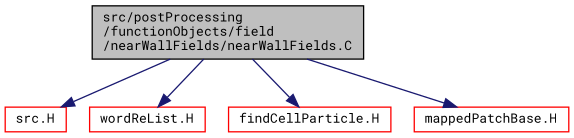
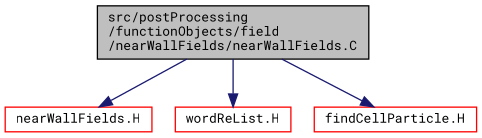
  digraph {
    fontname="Roboto Mono"
    node [color=red fontname="Roboto Mono" fontsize=10 shape=record]
    edge [color=midnightblue fontname="Roboto Mono" fontsize=10 labelfontname=Helvetica labelfontsize=10 style=solid]
    n1 [color=black fillcolor=grey75 fontcolor=black height=0.2 label="src/postProcessing\l/functionObjects/field\l/nearWallFields/nearWallFields.C" style=filled width=0.4]
-   n2 [height=0.2 label="src.H" width=0.4]
+   n2 [height=0.2 label="nearWallFields.H" width=0.4]
    n3 [height=0.2 label="wordReList.H" width=0.4]
    n4 [height=0.2 label="findCellParticle.H" width=0.4]
-   n5 [height=0.2 label="mappedPatchBase.H" width=0.4]
    n1 -> n2
    n1 -> n3
    n1 -> n4
-   n1 -> n5
  }
